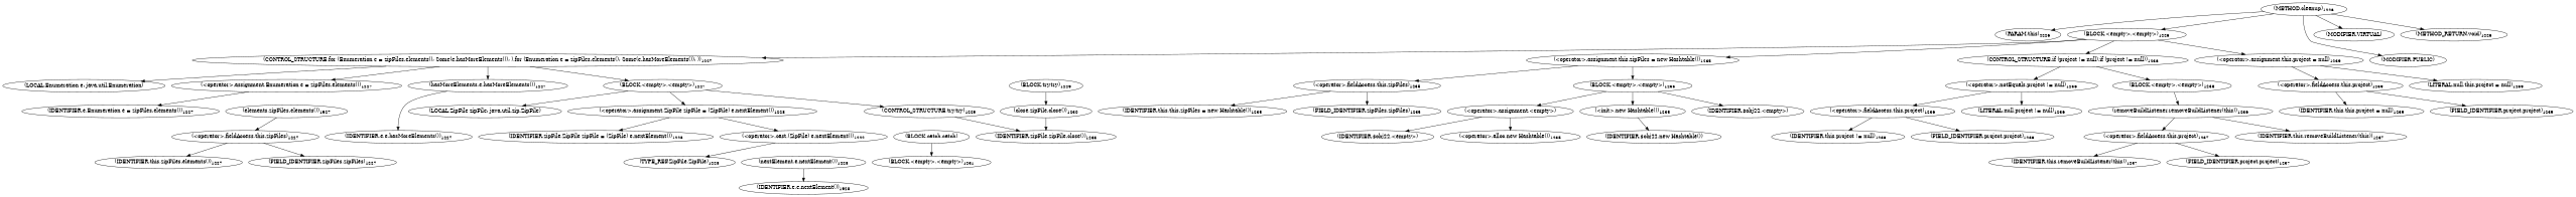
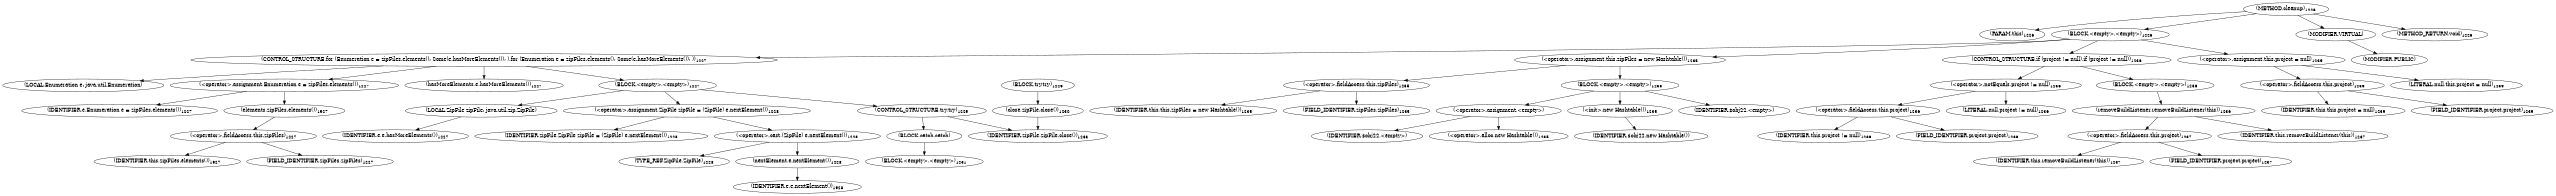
  digraph {
    n1 [label=<(METHOD,cleanup)<SUB>1226</SUB>>]
-   n2 [label=<(PARAM,this)<SUB>4226</SUB>>]
+   n2 [label=<(PARAM,this)<SUB>1226</SUB>>]
    n3 [label=<(BLOCK,&lt;empty&gt;,&lt;empty&gt;)<SUB>1226</SUB>>]
    n4 [label=<(MODIFIER,PUBLIC)>]
    n5 [label=<(MODIFIER,VIRTUAL)>]
    n6 [label=<(METHOD_RETURN,void)<SUB>1226</SUB>>]
    n7 [label=<(CONTROL_STRUCTURE,for (Enumeration e = zipFiles.elements(); Some(e.hasMoreElements()); ),for (Enumeration e = zipFiles.elements(); Some(e.hasMoreElements()); ))<SUB>1227</SUB>>]
    n8 [label=<(&lt;operator&gt;.assignment,this.zipFiles = new Hashtable())<SUB>1235</SUB>>]
    n9 [label=<(CONTROL_STRUCTURE,if (project != null),if (project != null))<SUB>1236</SUB>>]
    n10 [label=<(&lt;operator&gt;.assignment,this.project = null)<SUB>1239</SUB>>]
    n11 [label=<(LOCAL,Enumeration e: java.util.Enumeration)>]
    n12 [label=<(&lt;operator&gt;.assignment,Enumeration e = zipFiles.elements())<SUB>1227</SUB>>]
    n13 [label=<(hasMoreElements,e.hasMoreElements())<SUB>1227</SUB>>]
    n14 [label=<(BLOCK,&lt;empty&gt;,&lt;empty&gt;)<SUB>1227</SUB>>]
    n15 [label=<(&lt;operator&gt;.fieldAccess,this.zipFiles)<SUB>1235</SUB>>]
    n16 [label=<(BLOCK,&lt;empty&gt;,&lt;empty&gt;)<SUB>1235</SUB>>]
    n17 [label=<(&lt;operator&gt;.notEquals,project != null)<SUB>1236</SUB>>]
    n18 [label=<(BLOCK,&lt;empty&gt;,&lt;empty&gt;)<SUB>1236</SUB>>]
    n19 [label=<(&lt;operator&gt;.fieldAccess,this.project)<SUB>1239</SUB>>]
    n20 [label=<(LITERAL,null,this.project = null)<SUB>1239</SUB>>]
    n21 [label=<(IDENTIFIER,e,Enumeration e = zipFiles.elements())<SUB>1227</SUB>>]
    n22 [label=<(elements,zipFiles.elements())<SUB>1527</SUB>>]
    n23 [label=<(IDENTIFIER,e,e.hasMoreElements())<SUB>1227</SUB>>]
    n24 [label=<(LOCAL,ZipFile zipFile: java.util.zip.ZipFile)>]
    n25 [label=<(&lt;operator&gt;.assignment,ZipFile zipFile = (ZipFile) e.nextElement())<SUB>1228</SUB>>]
    n26 [label=<(CONTROL_STRUCTURE,try,try)<SUB>1229</SUB>>]
    n27 [label=<(&lt;operator&gt;.fieldAccess,this.zipFiles)<SUB>1227</SUB>>]
-   n28 [label=<(IDENTIFIER,this,zipFiles.elements())<SUB>1227</SUB>>]
+   n28 [label=<(IDENTIFIER,this,zipFiles.elements())<SUB>1927</SUB>>]
    n29 [label=<(FIELD_IDENTIFIER,zipFiles,zipFiles)<SUB>1227</SUB>>]
    n30 [label=<(IDENTIFIER,zipFile,ZipFile zipFile = (ZipFile) e.nextElement())<SUB>1228</SUB>>]
-   n31 [label=<(&lt;operator&gt;.cast,(ZipFile) e.nextElement())<SUB>1222</SUB>>]
+   n31 [label=<(&lt;operator&gt;.cast,(ZipFile) e.nextElement())<SUB>1228</SUB>>]
    n32 [label=<(BLOCK,catch,catch)>]
    n33 [label=<(IDENTIFIER,zipFile,zipFile.close())<SUB>1233</SUB>>]
    n34 [label=<(TYPE_REF,ZipFile,ZipFile)<SUB>1228</SUB>>]
    n35 [label=<(nextElement,e.nextElement())<SUB>1228</SUB>>]
    n36 [label=<(IDENTIFIER,e,e.nextElement())<SUB>1928</SUB>>]
    n37 [label=<(BLOCK,try,try)<SUB>1229</SUB>>]
    n38 [label=<(close,zipFile.close())<SUB>1230</SUB>>]
    n39 [label=<(BLOCK,&lt;empty&gt;,&lt;empty&gt;)<SUB>1231</SUB>>]
    n40 [label=<(IDENTIFIER,this,this.zipFiles = new Hashtable())<SUB>1235</SUB>>]
    n41 [label=<(FIELD_IDENTIFIER,zipFiles,zipFiles)<SUB>1235</SUB>>]
    n42 [label=<(&lt;operator&gt;.assignment,&lt;empty&gt;)>]
    n43 [label=<(&lt;init&gt;,new Hashtable())<SUB>1235</SUB>>]
    n44 [label=<(IDENTIFIER,$obj22,&lt;empty&gt;)>]
    n45 [label=<(IDENTIFIER,$obj22,&lt;empty&gt;)>]
    n46 [label=<(&lt;operator&gt;.alloc,new Hashtable())<SUB>1235</SUB>>]
    n47 [label=<(IDENTIFIER,$obj22,new Hashtable())>]
    n48 [label=<(&lt;operator&gt;.fieldAccess,this.project)<SUB>1236</SUB>>]
    n49 [label=<(LITERAL,null,project != null)<SUB>1236</SUB>>]
    n50 [label=<(removeBuildListener,removeBuildListener(this))<SUB>1236</SUB>>]
    n51 [label=<(IDENTIFIER,this,project != null)<SUB>1236</SUB>>]
    n52 [label=<(FIELD_IDENTIFIER,project,project)<SUB>1236</SUB>>]
    n53 [label=<(&lt;operator&gt;.fieldAccess,this.project)<SUB>1237</SUB>>]
    n54 [label=<(IDENTIFIER,this,removeBuildListener(this))<SUB>1237</SUB>>]
    n55 [label=<(IDENTIFIER,this,removeBuildListener(this))<SUB>1237</SUB>>]
    n56 [label=<(FIELD_IDENTIFIER,project,project)<SUB>1237</SUB>>]
    n57 [label=<(IDENTIFIER,this,this.project = null)<SUB>1239</SUB>>]
    n58 [label=<(FIELD_IDENTIFIER,project,project)<SUB>1239</SUB>>]
    n1 -> n2
    n1 -> n3
-   n1 -> n4
+   n5 -> n4
    n1 -> n5
    n1 -> n6
    n3 -> n7
    n3 -> n8
    n3 -> n9
    n3 -> n10
    n7 -> n11
    n7 -> n12
    n7 -> n13
    n7 -> n14
    n8 -> n15
    n8 -> n16
    n9 -> n17
    n9 -> n18
    n10 -> n19
    n10 -> n20
    n12 -> n21
-   n13 -> n23
+   n12 -> n22
+   n24 -> n23
    n14 -> n24
    n14 -> n25
    n14 -> n26
    n15 -> n40
    n15 -> n41
    n16 -> n42
    n16 -> n43
    n16 -> n44
    n17 -> n48
    n17 -> n49
    n18 -> n50
    n19 -> n57
    n19 -> n58
    n22 -> n27
    n25 -> n30
    n25 -> n31
+   n26 -> n32
    n26 -> n33
    n27 -> n28
    n27 -> n29
    n31 -> n34
+   n31 -> n35
    n32 -> n39
    n35 -> n36
    n37 -> n38
    n38 -> n33
    n42 -> n45
    n42 -> n46
    n43 -> n47
    n48 -> n51
    n48 -> n52
    n50 -> n53
    n50 -> n54
    n53 -> n55
    n53 -> n56
  }
